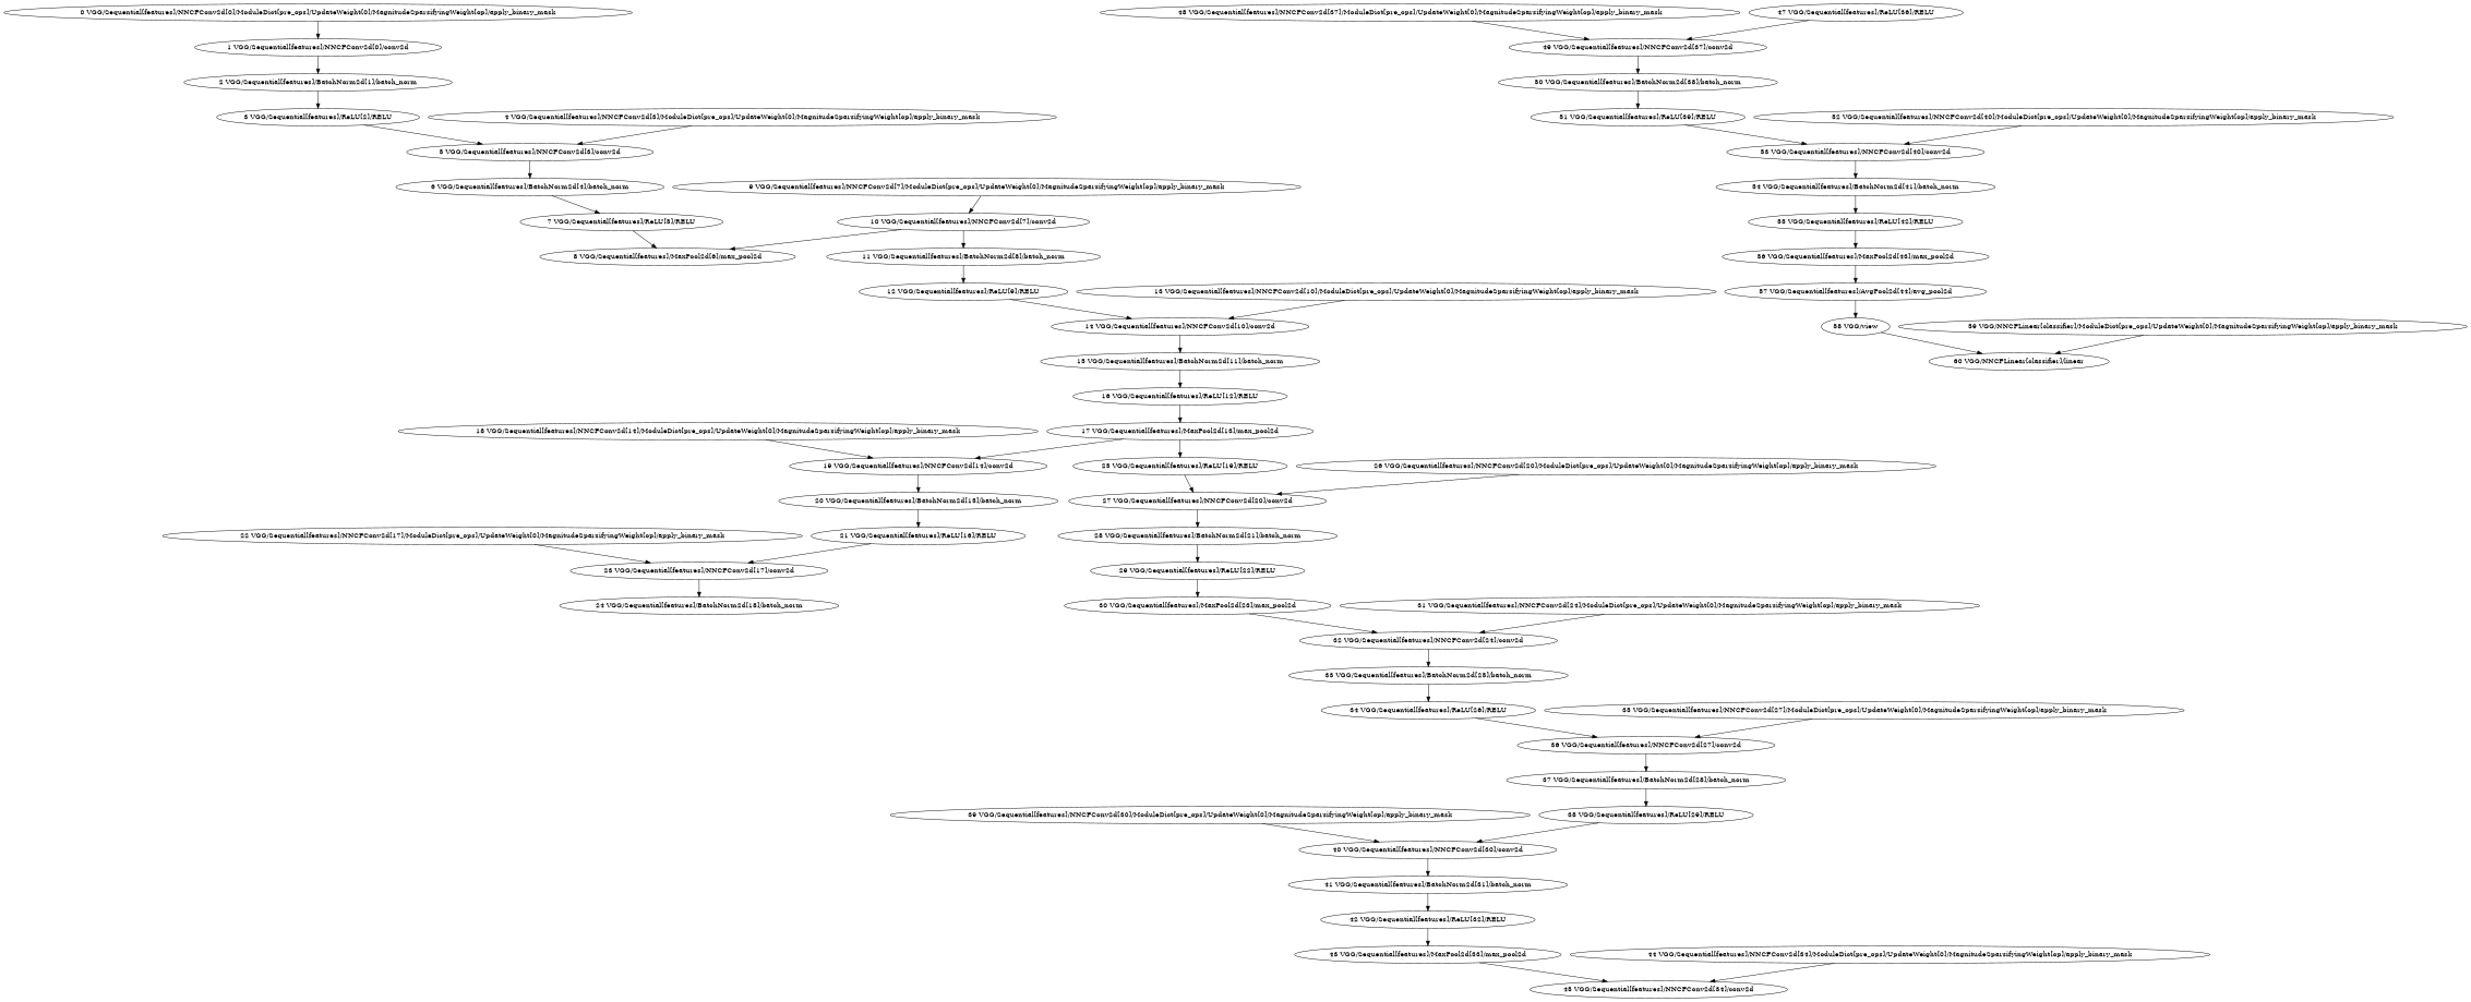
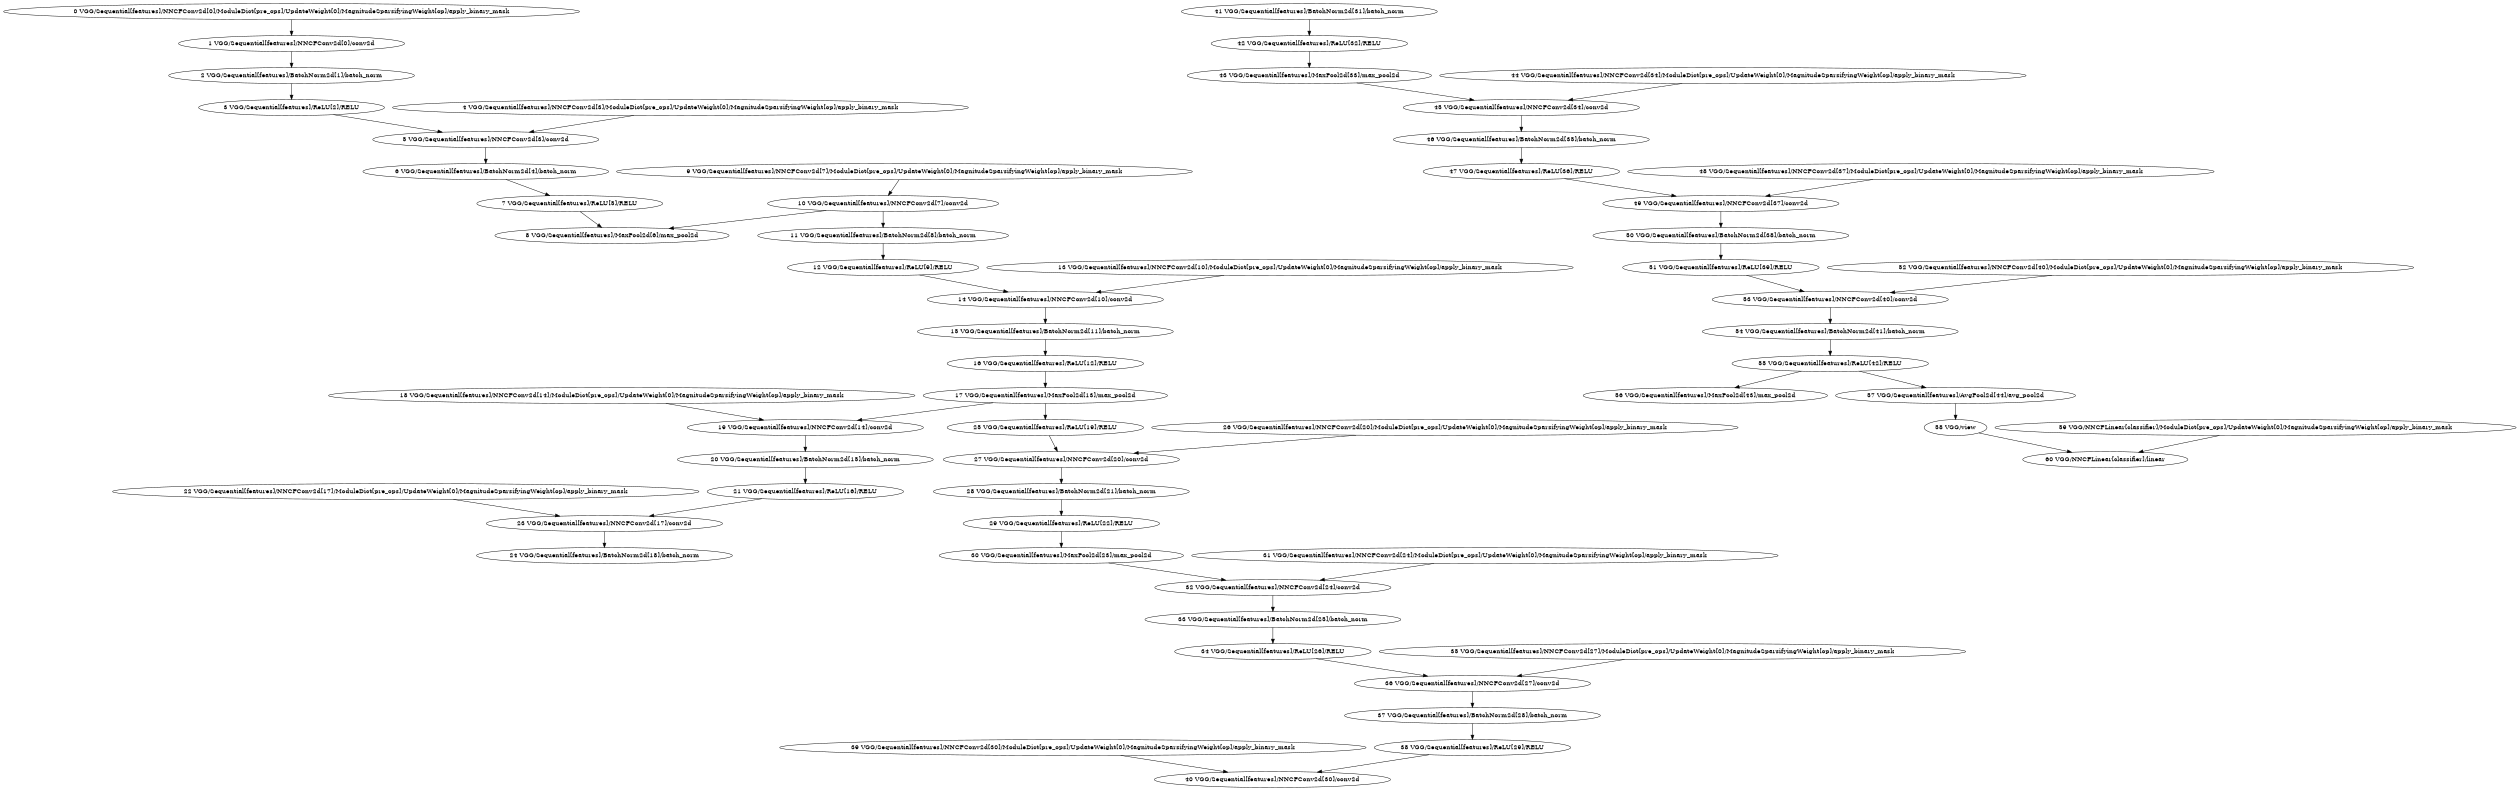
  strict digraph {
    node [type=apply_binary_mask]
    "39 VGG/Sequential[features]/NNCFConv2d[30]/ModuleDict[pre_ops]/UpdateWeight[0]/MagnitudeSparsifyingWeight[op]/apply_binary_mask" [scope="VGG/Sequential[features]/NNCFConv2d[30]/ModuleDict[pre_ops]/UpdateWeight[0]/MagnitudeSparsifyingWeight[op]"]
    "40 VGG/Sequential[features]/NNCFConv2d[30]/conv2d" [scope="VGG/Sequential[features]/NNCFConv2d[30]" type=conv2d]
    "41 VGG/Sequential[features]/BatchNorm2d[31]/batch_norm" [scope="VGG/Sequential[features]/BatchNorm2d[31]" type=batch_norm]
    "1 VGG/Sequential[features]/NNCFConv2d[0]/conv2d" [scope="VGG/Sequential[features]/NNCFConv2d[0]" type=conv2d]
    "2 VGG/Sequential[features]/BatchNorm2d[1]/batch_norm" [scope="VGG/Sequential[features]/BatchNorm2d[1]" type=batch_norm]
    "3 VGG/Sequential[features]/ReLU[2]/RELU" [scope="VGG/Sequential[features]/ReLU[2]" type=RELU]
    "36 VGG/Sequential[features]/NNCFConv2d[27]/conv2d" [scope="VGG/Sequential[features]/NNCFConv2d[27]" type=conv2d]
    "37 VGG/Sequential[features]/BatchNorm2d[28]/batch_norm" [scope="VGG/Sequential[features]/BatchNorm2d[28]" type=batch_norm]
    "38 VGG/Sequential[features]/ReLU[29]/RELU" [scope="VGG/Sequential[features]/ReLU[29]" type=RELU]
    "8 VGG/Sequential[features]/MaxPool2d[6]/max_pool2d" [scope="VGG/Sequential[features]/MaxPool2d[6]" type=max_pool2d]
    "10 VGG/Sequential[features]/NNCFConv2d[7]/conv2d" [scope="VGG/Sequential[features]/NNCFConv2d[7]" type=conv2d]
    "11 VGG/Sequential[features]/BatchNorm2d[8]/batch_norm" [scope="VGG/Sequential[features]/BatchNorm2d[8]" type=batch_norm]
    "48 VGG/Sequential[features]/NNCFConv2d[37]/ModuleDict[pre_ops]/UpdateWeight[0]/MagnitudeSparsifyingWeight[op]/apply_binary_mask" [scope="VGG/Sequential[features]/NNCFConv2d[37]/ModuleDict[pre_ops]/UpdateWeight[0]/MagnitudeSparsifyingWeight[op]"]
    "49 VGG/Sequential[features]/NNCFConv2d[37]/conv2d" [scope="VGG/Sequential[features]/NNCFConv2d[37]" type=conv2d]
    "50 VGG/Sequential[features]/BatchNorm2d[38]/batch_norm" [scope="VGG/Sequential[features]/BatchNorm2d[38]" type=batch_norm]
    "19 VGG/Sequential[features]/NNCFConv2d[14]/conv2d" [scope="VGG/Sequential[features]/NNCFConv2d[14]" type=conv2d]
    "20 VGG/Sequential[features]/BatchNorm2d[15]/batch_norm" [scope="VGG/Sequential[features]/BatchNorm2d[15]" type=batch_norm]
    "21 VGG/Sequential[features]/ReLU[16]/RELU" [scope="VGG/Sequential[features]/ReLU[16]" type=RELU]
    "23 VGG/Sequential[features]/NNCFConv2d[17]/conv2d" [scope="VGG/Sequential[features]/NNCFConv2d[17]" type=conv2d]
    "24 VGG/Sequential[features]/BatchNorm2d[18]/batch_norm" [scope="VGG/Sequential[features]/BatchNorm2d[18]" type=batch_norm]
    "51 VGG/Sequential[features]/ReLU[39]/RELU" [scope="VGG/Sequential[features]/ReLU[39]" type=RELU]
    "53 VGG/Sequential[features]/NNCFConv2d[40]/conv2d" [scope="VGG/Sequential[features]/NNCFConv2d[40]" type=conv2d]
    "27 VGG/Sequential[features]/NNCFConv2d[20]/conv2d" [scope="VGG/Sequential[features]/NNCFConv2d[20]" type=conv2d]
    "28 VGG/Sequential[features]/BatchNorm2d[21]/batch_norm" [scope="VGG/Sequential[features]/BatchNorm2d[21]" type=batch_norm]
    "29 VGG/Sequential[features]/ReLU[22]/RELU" [scope="VGG/Sequential[features]/ReLU[22]" type=RELU]
    "9 VGG/Sequential[features]/NNCFConv2d[7]/ModuleDict[pre_ops]/UpdateWeight[0]/MagnitudeSparsifyingWeight[op]/apply_binary_mask" [scope="VGG/Sequential[features]/NNCFConv2d[7]/ModuleDict[pre_ops]/UpdateWeight[0]/MagnitudeSparsifyingWeight[op]"]
    "59 VGG/NNCFLinear[classifier]/ModuleDict[pre_ops]/UpdateWeight[0]/MagnitudeSparsifyingWeight[op]/apply_binary_mask" [scope="VGG/NNCFLinear[classifier]/ModuleDict[pre_ops]/UpdateWeight[0]/MagnitudeSparsifyingWeight[op]"]
    "60 VGG/NNCFLinear[classifier]/linear" [scope="VGG/NNCFLinear[classifier]" type=linear]
    "4 VGG/Sequential[features]/NNCFConv2d[3]/ModuleDict[pre_ops]/UpdateWeight[0]/MagnitudeSparsifyingWeight[op]/apply_binary_mask" [scope="VGG/Sequential[features]/NNCFConv2d[3]/ModuleDict[pre_ops]/UpdateWeight[0]/MagnitudeSparsifyingWeight[op]"]
    "5 VGG/Sequential[features]/NNCFConv2d[3]/conv2d" [scope="VGG/Sequential[features]/NNCFConv2d[3]" type=conv2d]
    "6 VGG/Sequential[features]/BatchNorm2d[4]/batch_norm" [scope="VGG/Sequential[features]/BatchNorm2d[4]" type=batch_norm]
    "7 VGG/Sequential[features]/ReLU[5]/RELU" [scope="VGG/Sequential[features]/ReLU[5]" type=RELU]
    "22 VGG/Sequential[features]/NNCFConv2d[17]/ModuleDict[pre_ops]/UpdateWeight[0]/MagnitudeSparsifyingWeight[op]/apply_binary_mask" [scope="VGG/Sequential[features]/NNCFConv2d[17]/ModuleDict[pre_ops]/UpdateWeight[0]/MagnitudeSparsifyingWeight[op]"]
    "18 VGG/Sequential[features]/NNCFConv2d[14]/ModuleDict[pre_ops]/UpdateWeight[0]/MagnitudeSparsifyingWeight[op]/apply_binary_mask" [scope="VGG/Sequential[features]/NNCFConv2d[14]/ModuleDict[pre_ops]/UpdateWeight[0]/MagnitudeSparsifyingWeight[op]"]
    "12 VGG/Sequential[features]/ReLU[9]/RELU" [scope="VGG/Sequential[features]/ReLU[9]" type=RELU]
    "0 VGG/Sequential[features]/NNCFConv2d[0]/ModuleDict[pre_ops]/UpdateWeight[0]/MagnitudeSparsifyingWeight[op]/apply_binary_mask" [scope="VGG/Sequential[features]/NNCFConv2d[0]/ModuleDict[pre_ops]/UpdateWeight[0]/MagnitudeSparsifyingWeight[op]"]
    "14 VGG/Sequential[features]/NNCFConv2d[10]/conv2d" [scope="VGG/Sequential[features]/NNCFConv2d[10]" type=conv2d]
    "15 VGG/Sequential[features]/BatchNorm2d[11]/batch_norm" [scope="VGG/Sequential[features]/BatchNorm2d[11]" type=batch_norm]
    "47 VGG/Sequential[features]/ReLU[36]/RELU" [scope="VGG/Sequential[features]/ReLU[36]" type=RELU]
    "30 VGG/Sequential[features]/MaxPool2d[23]/max_pool2d" [scope="VGG/Sequential[features]/MaxPool2d[23]" type=max_pool2d]
    "32 VGG/Sequential[features]/NNCFConv2d[24]/conv2d" [scope="VGG/Sequential[features]/NNCFConv2d[24]" type=conv2d]
    "33 VGG/Sequential[features]/BatchNorm2d[25]/batch_norm" [scope="VGG/Sequential[features]/BatchNorm2d[25]" type=batch_norm]
    "58 VGG/view" [scope=VGG type=view]
    "42 VGG/Sequential[features]/ReLU[32]/RELU" [scope="VGG/Sequential[features]/ReLU[32]" type=RELU]
    "43 VGG/Sequential[features]/MaxPool2d[33]/max_pool2d" [scope="VGG/Sequential[features]/MaxPool2d[33]" type=max_pool2d]
    "45 VGG/Sequential[features]/NNCFConv2d[34]/conv2d" [scope="VGG/Sequential[features]/NNCFConv2d[34]" type=conv2d]
    "55 VGG/Sequential[features]/ReLU[42]/RELU" [scope="VGG/Sequential[features]/ReLU[42]" type=RELU]
    "56 VGG/Sequential[features]/MaxPool2d[43]/max_pool2d" [scope="VGG/Sequential[features]/MaxPool2d[43]" type=max_pool2d]
    "57 VGG/Sequential[features]/AvgPool2d[44]/avg_pool2d" [scope="VGG/Sequential[features]/AvgPool2d[44]" type=avg_pool2d]
    "16 VGG/Sequential[features]/ReLU[12]/RELU" [scope="VGG/Sequential[features]/ReLU[12]" type=RELU]
    "17 VGG/Sequential[features]/MaxPool2d[13]/max_pool2d" [scope="VGG/Sequential[features]/MaxPool2d[13]" type=max_pool2d]
    "13 VGG/Sequential[features]/NNCFConv2d[10]/ModuleDict[pre_ops]/UpdateWeight[0]/MagnitudeSparsifyingWeight[op]/apply_binary_mask" [scope="VGG/Sequential[features]/NNCFConv2d[10]/ModuleDict[pre_ops]/UpdateWeight[0]/MagnitudeSparsifyingWeight[op]"]
    "25 VGG/Sequential[features]/ReLU[19]/RELU" [scope="VGG/Sequential[features]/ReLU[19]" type=RELU]
    "34 VGG/Sequential[features]/ReLU[26]/RELU" [scope="VGG/Sequential[features]/ReLU[26]" type=RELU]
    "54 VGG/Sequential[features]/BatchNorm2d[41]/batch_norm" [scope="VGG/Sequential[features]/BatchNorm2d[41]" type=batch_norm]
    "26 VGG/Sequential[features]/NNCFConv2d[20]/ModuleDict[pre_ops]/UpdateWeight[0]/MagnitudeSparsifyingWeight[op]/apply_binary_mask" [scope="VGG/Sequential[features]/NNCFConv2d[20]/ModuleDict[pre_ops]/UpdateWeight[0]/MagnitudeSparsifyingWeight[op]"]
+   "46 VGG/Sequential[features]/BatchNorm2d[35]/batch_norm" [scope="VGG/Sequential[features]/BatchNorm2d[35]" type=batch_norm]
    "44 VGG/Sequential[features]/NNCFConv2d[34]/ModuleDict[pre_ops]/UpdateWeight[0]/MagnitudeSparsifyingWeight[op]/apply_binary_mask" [scope="VGG/Sequential[features]/NNCFConv2d[34]/ModuleDict[pre_ops]/UpdateWeight[0]/MagnitudeSparsifyingWeight[op]"]
    "52 VGG/Sequential[features]/NNCFConv2d[40]/ModuleDict[pre_ops]/UpdateWeight[0]/MagnitudeSparsifyingWeight[op]/apply_binary_mask" [scope="VGG/Sequential[features]/NNCFConv2d[40]/ModuleDict[pre_ops]/UpdateWeight[0]/MagnitudeSparsifyingWeight[op]"]
    "31 VGG/Sequential[features]/NNCFConv2d[24]/ModuleDict[pre_ops]/UpdateWeight[0]/MagnitudeSparsifyingWeight[op]/apply_binary_mask" [scope="VGG/Sequential[features]/NNCFConv2d[24]/ModuleDict[pre_ops]/UpdateWeight[0]/MagnitudeSparsifyingWeight[op]"]
    "35 VGG/Sequential[features]/NNCFConv2d[27]/ModuleDict[pre_ops]/UpdateWeight[0]/MagnitudeSparsifyingWeight[op]/apply_binary_mask" [scope="VGG/Sequential[features]/NNCFConv2d[27]/ModuleDict[pre_ops]/UpdateWeight[0]/MagnitudeSparsifyingWeight[op]"]
    "39 VGG/Sequential[features]/NNCFConv2d[30]/ModuleDict[pre_ops]/UpdateWeight[0]/MagnitudeSparsifyingWeight[op]/apply_binary_mask" -> "40 VGG/Sequential[features]/NNCFConv2d[30]/conv2d"
-   "40 VGG/Sequential[features]/NNCFConv2d[30]/conv2d" -> "41 VGG/Sequential[features]/BatchNorm2d[31]/batch_norm"
    "41 VGG/Sequential[features]/BatchNorm2d[31]/batch_norm" -> "42 VGG/Sequential[features]/ReLU[32]/RELU"
    "1 VGG/Sequential[features]/NNCFConv2d[0]/conv2d" -> "2 VGG/Sequential[features]/BatchNorm2d[1]/batch_norm"
    "2 VGG/Sequential[features]/BatchNorm2d[1]/batch_norm" -> "3 VGG/Sequential[features]/ReLU[2]/RELU"
    "3 VGG/Sequential[features]/ReLU[2]/RELU" -> "5 VGG/Sequential[features]/NNCFConv2d[3]/conv2d"
    "36 VGG/Sequential[features]/NNCFConv2d[27]/conv2d" -> "37 VGG/Sequential[features]/BatchNorm2d[28]/batch_norm"
    "37 VGG/Sequential[features]/BatchNorm2d[28]/batch_norm" -> "38 VGG/Sequential[features]/ReLU[29]/RELU"
    "38 VGG/Sequential[features]/ReLU[29]/RELU" -> "40 VGG/Sequential[features]/NNCFConv2d[30]/conv2d"
    "10 VGG/Sequential[features]/NNCFConv2d[7]/conv2d" -> "8 VGG/Sequential[features]/MaxPool2d[6]/max_pool2d"
    "10 VGG/Sequential[features]/NNCFConv2d[7]/conv2d" -> "11 VGG/Sequential[features]/BatchNorm2d[8]/batch_norm"
    "11 VGG/Sequential[features]/BatchNorm2d[8]/batch_norm" -> "12 VGG/Sequential[features]/ReLU[9]/RELU"
    "48 VGG/Sequential[features]/NNCFConv2d[37]/ModuleDict[pre_ops]/UpdateWeight[0]/MagnitudeSparsifyingWeight[op]/apply_binary_mask" -> "49 VGG/Sequential[features]/NNCFConv2d[37]/conv2d"
    "49 VGG/Sequential[features]/NNCFConv2d[37]/conv2d" -> "50 VGG/Sequential[features]/BatchNorm2d[38]/batch_norm"
    "50 VGG/Sequential[features]/BatchNorm2d[38]/batch_norm" -> "51 VGG/Sequential[features]/ReLU[39]/RELU"
    "19 VGG/Sequential[features]/NNCFConv2d[14]/conv2d" -> "20 VGG/Sequential[features]/BatchNorm2d[15]/batch_norm"
    "20 VGG/Sequential[features]/BatchNorm2d[15]/batch_norm" -> "21 VGG/Sequential[features]/ReLU[16]/RELU"
    "21 VGG/Sequential[features]/ReLU[16]/RELU" -> "23 VGG/Sequential[features]/NNCFConv2d[17]/conv2d"
    "23 VGG/Sequential[features]/NNCFConv2d[17]/conv2d" -> "24 VGG/Sequential[features]/BatchNorm2d[18]/batch_norm"
    "51 VGG/Sequential[features]/ReLU[39]/RELU" -> "53 VGG/Sequential[features]/NNCFConv2d[40]/conv2d"
    "53 VGG/Sequential[features]/NNCFConv2d[40]/conv2d" -> "54 VGG/Sequential[features]/BatchNorm2d[41]/batch_norm"
    "27 VGG/Sequential[features]/NNCFConv2d[20]/conv2d" -> "28 VGG/Sequential[features]/BatchNorm2d[21]/batch_norm"
    "28 VGG/Sequential[features]/BatchNorm2d[21]/batch_norm" -> "29 VGG/Sequential[features]/ReLU[22]/RELU"
    "29 VGG/Sequential[features]/ReLU[22]/RELU" -> "30 VGG/Sequential[features]/MaxPool2d[23]/max_pool2d"
    "9 VGG/Sequential[features]/NNCFConv2d[7]/ModuleDict[pre_ops]/UpdateWeight[0]/MagnitudeSparsifyingWeight[op]/apply_binary_mask" -> "10 VGG/Sequential[features]/NNCFConv2d[7]/conv2d"
    "59 VGG/NNCFLinear[classifier]/ModuleDict[pre_ops]/UpdateWeight[0]/MagnitudeSparsifyingWeight[op]/apply_binary_mask" -> "60 VGG/NNCFLinear[classifier]/linear"
    "4 VGG/Sequential[features]/NNCFConv2d[3]/ModuleDict[pre_ops]/UpdateWeight[0]/MagnitudeSparsifyingWeight[op]/apply_binary_mask" -> "5 VGG/Sequential[features]/NNCFConv2d[3]/conv2d"
    "5 VGG/Sequential[features]/NNCFConv2d[3]/conv2d" -> "6 VGG/Sequential[features]/BatchNorm2d[4]/batch_norm"
    "6 VGG/Sequential[features]/BatchNorm2d[4]/batch_norm" -> "7 VGG/Sequential[features]/ReLU[5]/RELU"
    "7 VGG/Sequential[features]/ReLU[5]/RELU" -> "8 VGG/Sequential[features]/MaxPool2d[6]/max_pool2d"
    "22 VGG/Sequential[features]/NNCFConv2d[17]/ModuleDict[pre_ops]/UpdateWeight[0]/MagnitudeSparsifyingWeight[op]/apply_binary_mask" -> "23 VGG/Sequential[features]/NNCFConv2d[17]/conv2d"
    "18 VGG/Sequential[features]/NNCFConv2d[14]/ModuleDict[pre_ops]/UpdateWeight[0]/MagnitudeSparsifyingWeight[op]/apply_binary_mask" -> "19 VGG/Sequential[features]/NNCFConv2d[14]/conv2d"
    "12 VGG/Sequential[features]/ReLU[9]/RELU" -> "14 VGG/Sequential[features]/NNCFConv2d[10]/conv2d"
    "0 VGG/Sequential[features]/NNCFConv2d[0]/ModuleDict[pre_ops]/UpdateWeight[0]/MagnitudeSparsifyingWeight[op]/apply_binary_mask" -> "1 VGG/Sequential[features]/NNCFConv2d[0]/conv2d"
    "14 VGG/Sequential[features]/NNCFConv2d[10]/conv2d" -> "15 VGG/Sequential[features]/BatchNorm2d[11]/batch_norm"
    "15 VGG/Sequential[features]/BatchNorm2d[11]/batch_norm" -> "16 VGG/Sequential[features]/ReLU[12]/RELU"
    "47 VGG/Sequential[features]/ReLU[36]/RELU" -> "49 VGG/Sequential[features]/NNCFConv2d[37]/conv2d"
    "30 VGG/Sequential[features]/MaxPool2d[23]/max_pool2d" -> "32 VGG/Sequential[features]/NNCFConv2d[24]/conv2d"
    "32 VGG/Sequential[features]/NNCFConv2d[24]/conv2d" -> "33 VGG/Sequential[features]/BatchNorm2d[25]/batch_norm"
    "33 VGG/Sequential[features]/BatchNorm2d[25]/batch_norm" -> "34 VGG/Sequential[features]/ReLU[26]/RELU"
    "58 VGG/view" -> "60 VGG/NNCFLinear[classifier]/linear"
    "42 VGG/Sequential[features]/ReLU[32]/RELU" -> "43 VGG/Sequential[features]/MaxPool2d[33]/max_pool2d"
    "43 VGG/Sequential[features]/MaxPool2d[33]/max_pool2d" -> "45 VGG/Sequential[features]/NNCFConv2d[34]/conv2d"
+   "45 VGG/Sequential[features]/NNCFConv2d[34]/conv2d" -> "46 VGG/Sequential[features]/BatchNorm2d[35]/batch_norm"
    "55 VGG/Sequential[features]/ReLU[42]/RELU" -> "56 VGG/Sequential[features]/MaxPool2d[43]/max_pool2d"
-   "56 VGG/Sequential[features]/MaxPool2d[43]/max_pool2d" -> "57 VGG/Sequential[features]/AvgPool2d[44]/avg_pool2d"
+   "55 VGG/Sequential[features]/ReLU[42]/RELU" -> "57 VGG/Sequential[features]/AvgPool2d[44]/avg_pool2d"
    "57 VGG/Sequential[features]/AvgPool2d[44]/avg_pool2d" -> "58 VGG/view"
    "16 VGG/Sequential[features]/ReLU[12]/RELU" -> "17 VGG/Sequential[features]/MaxPool2d[13]/max_pool2d"
    "17 VGG/Sequential[features]/MaxPool2d[13]/max_pool2d" -> "19 VGG/Sequential[features]/NNCFConv2d[14]/conv2d"
    "17 VGG/Sequential[features]/MaxPool2d[13]/max_pool2d" -> "25 VGG/Sequential[features]/ReLU[19]/RELU"
    "13 VGG/Sequential[features]/NNCFConv2d[10]/ModuleDict[pre_ops]/UpdateWeight[0]/MagnitudeSparsifyingWeight[op]/apply_binary_mask" -> "14 VGG/Sequential[features]/NNCFConv2d[10]/conv2d"
    "25 VGG/Sequential[features]/ReLU[19]/RELU" -> "27 VGG/Sequential[features]/NNCFConv2d[20]/conv2d"
    "34 VGG/Sequential[features]/ReLU[26]/RELU" -> "36 VGG/Sequential[features]/NNCFConv2d[27]/conv2d"
    "54 VGG/Sequential[features]/BatchNorm2d[41]/batch_norm" -> "55 VGG/Sequential[features]/ReLU[42]/RELU"
    "26 VGG/Sequential[features]/NNCFConv2d[20]/ModuleDict[pre_ops]/UpdateWeight[0]/MagnitudeSparsifyingWeight[op]/apply_binary_mask" -> "27 VGG/Sequential[features]/NNCFConv2d[20]/conv2d"
+   "46 VGG/Sequential[features]/BatchNorm2d[35]/batch_norm" -> "47 VGG/Sequential[features]/ReLU[36]/RELU"
    "44 VGG/Sequential[features]/NNCFConv2d[34]/ModuleDict[pre_ops]/UpdateWeight[0]/MagnitudeSparsifyingWeight[op]/apply_binary_mask" -> "45 VGG/Sequential[features]/NNCFConv2d[34]/conv2d"
    "52 VGG/Sequential[features]/NNCFConv2d[40]/ModuleDict[pre_ops]/UpdateWeight[0]/MagnitudeSparsifyingWeight[op]/apply_binary_mask" -> "53 VGG/Sequential[features]/NNCFConv2d[40]/conv2d"
    "31 VGG/Sequential[features]/NNCFConv2d[24]/ModuleDict[pre_ops]/UpdateWeight[0]/MagnitudeSparsifyingWeight[op]/apply_binary_mask" -> "32 VGG/Sequential[features]/NNCFConv2d[24]/conv2d"
    "35 VGG/Sequential[features]/NNCFConv2d[27]/ModuleDict[pre_ops]/UpdateWeight[0]/MagnitudeSparsifyingWeight[op]/apply_binary_mask" -> "36 VGG/Sequential[features]/NNCFConv2d[27]/conv2d"
  }
